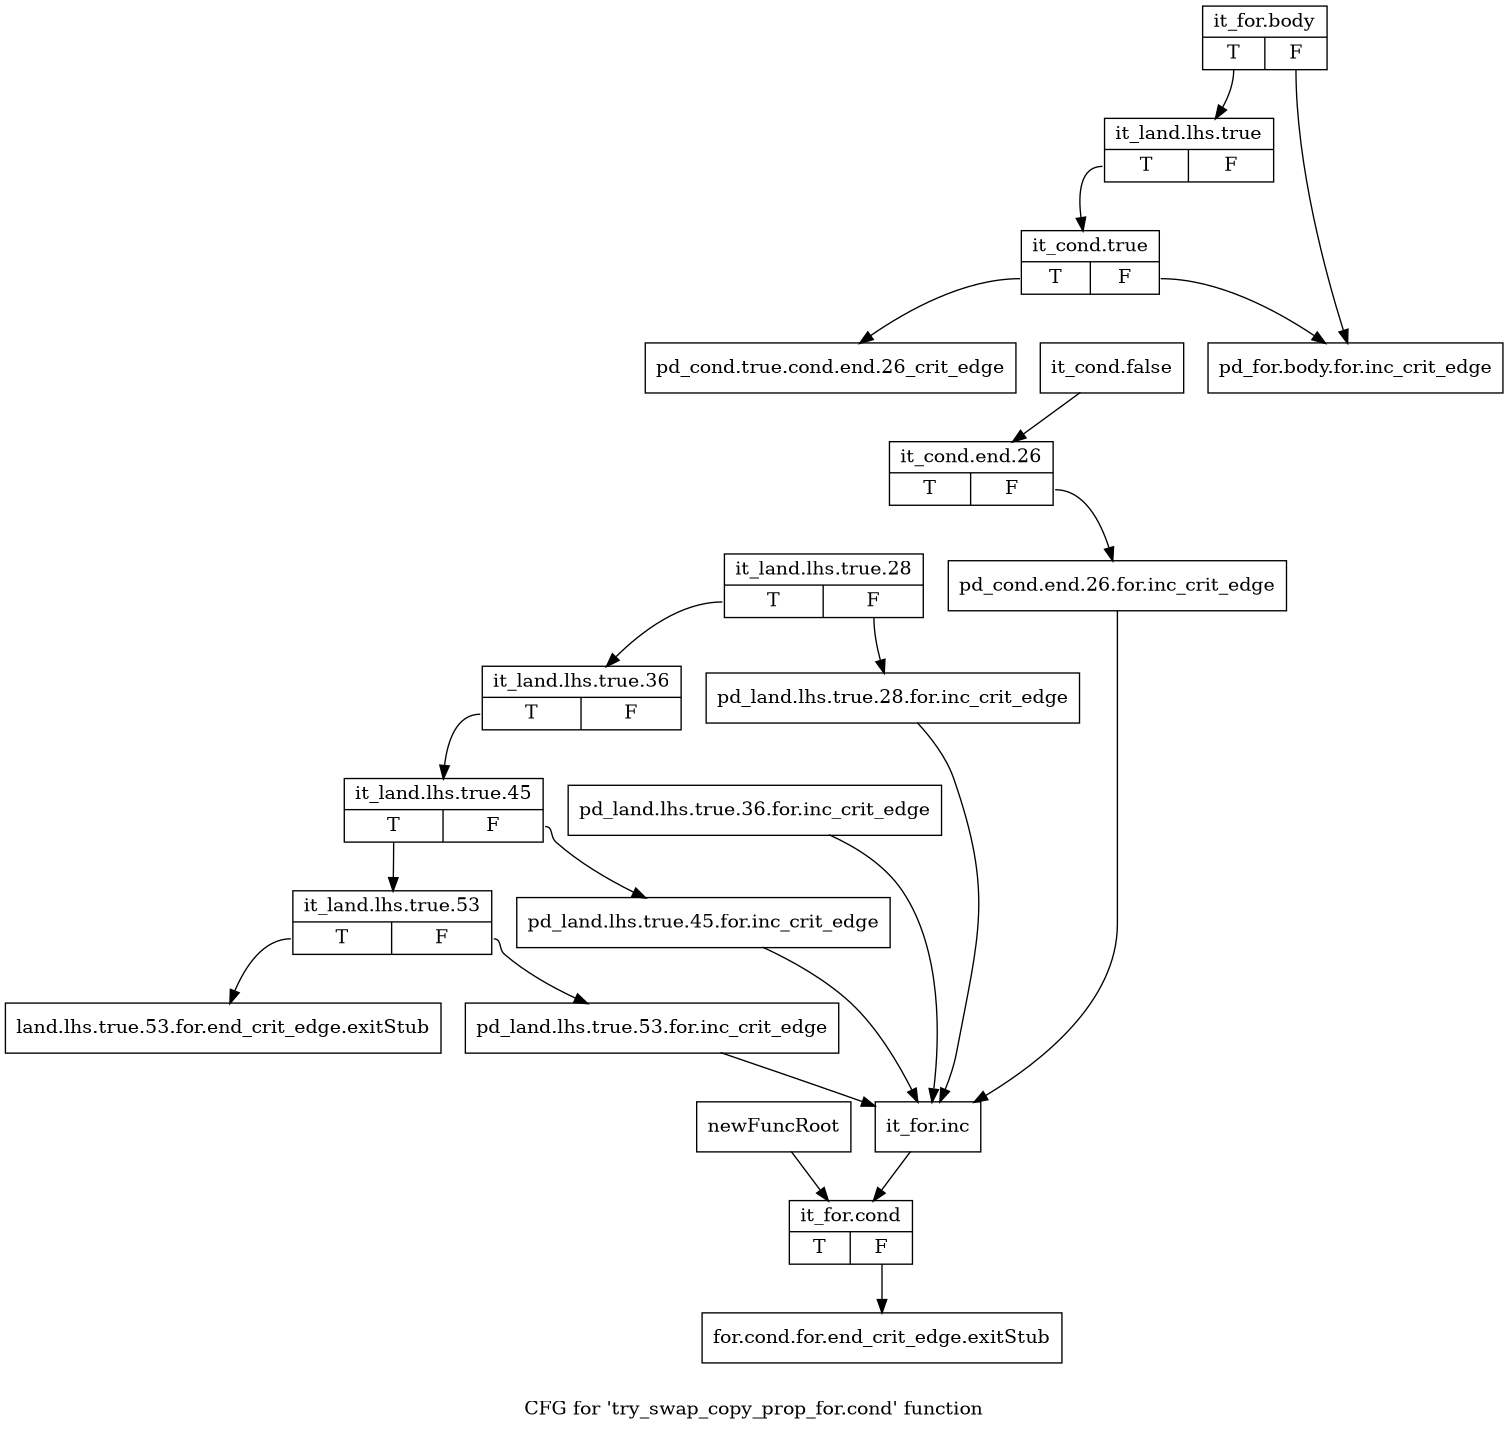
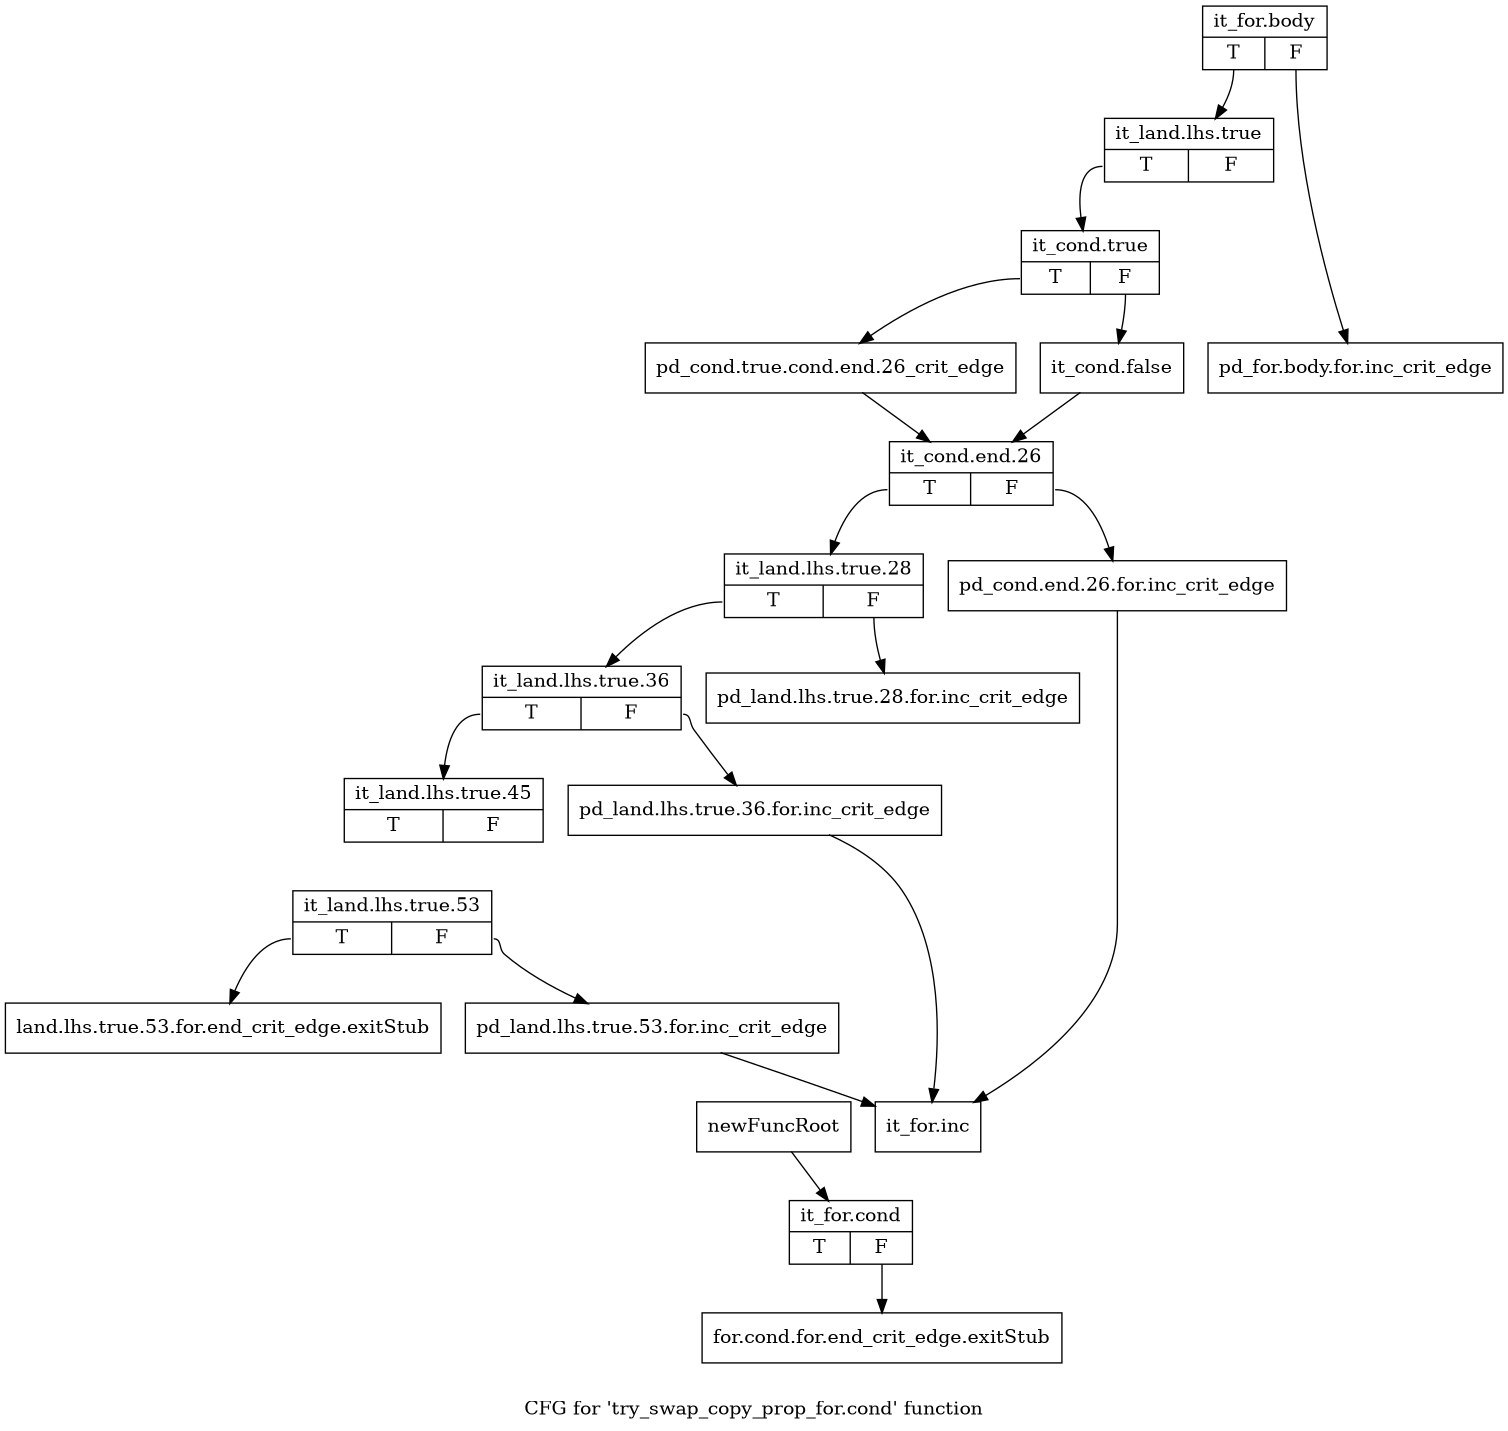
  digraph {
    label="CFG for 'try_swap_copy_prop_for.cond' function"
    node [shape=record]
    n1 [label="{newFuncRoot}"]
    n2 [label="{it_for.cond|{<s0>T|<s1>F}}"]
    n3 [label="{for.cond.for.end_crit_edge.exitStub}"]
    n4 [label="{it_for.body|{<s0>T|<s1>F}}"]
    n5 [label="{it_land.lhs.true|{<s0>T|<s1>F}}"]
    n6 [label="{pd_for.body.for.inc_crit_edge}"]
    n7 [label="{land.lhs.true.53.for.end_crit_edge.exitStub}"]
    n8 [label="{it_cond.true|{<s0>T|<s1>F}}"]
    n9 [label="{pd_cond.true.cond.end.26_crit_edge}"]
    n10 [label="{it_cond.false}"]
    n11 [label="{it_for.inc}"]
    n12 [label="{it_cond.end.26|{<s0>T|<s1>F}}"]
    n13 [label="{it_land.lhs.true.28|{<s0>T|<s1>F}}"]
    n14 [label="{pd_cond.end.26.for.inc_crit_edge}"]
    n15 [label="{it_land.lhs.true.36|{<s0>T|<s1>F}}"]
    n16 [label="{pd_land.lhs.true.28.for.inc_crit_edge}"]
    n17 [label="{it_land.lhs.true.45|{<s0>T|<s1>F}}"]
    n18 [label="{pd_land.lhs.true.36.for.inc_crit_edge}"]
    n19 [label="{it_land.lhs.true.53|{<s0>T|<s1>F}}"]
-   n20 [label="{pd_land.lhs.true.45.for.inc_crit_edge}"]
    n21 [label="{pd_land.lhs.true.53.for.inc_crit_edge}"]
    n1 -> n2
    n2 -> n3 [tailport=s1]
    n4 -> n5 [tailport=s0]
    n4 -> n6 [tailport=s1]
    n5 -> n8 [tailport=s0]
    n8 -> n9 [tailport=s0]
-   n8 -> n6 [tailport=s1]
+   n8 -> n10 [tailport=s1]
+   n9 -> n12
    n10 -> n12
-   n11 -> n2
+   n12 -> n13 [tailport=s0]
    n12 -> n14 [tailport=s1]
    n13 -> n15 [tailport=s0]
    n13 -> n16 [tailport=s1]
    n14 -> n11
    n15 -> n17 [tailport=s0]
-   n16 -> n11
-   n17 -> n19 [tailport=s0]
-   n17 -> n20 [tailport=s1]
+   n15 -> n18 [tailport=s1]
    n18 -> n11
    n19 -> n7 [tailport=s0]
    n19 -> n21 [tailport=s1]
-   n20 -> n11
    n21 -> n11
  }
